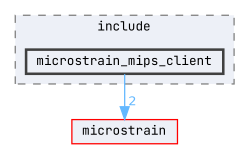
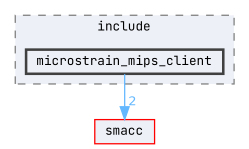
  digraph {
    compound=true
    fontname="JetBrains Mono"
    node [fillcolor="#edf0f7" fontname="JetBrains Mono" fontsize=10 shape=box]
    n1 [color=grey25 height=0.2 label=microstrain_mips_client style="filled,bold" width=0.4]
-   n2 [color=red height=0.2 label=microstrain style=filled width=0.4]
+   n2 [color=red height=0.2 label=smacc style=filled width=0.4]
    subgraph cluster_1 {
      bgcolor="#edf0f7"
      fontsize=10
      label=include
      pencolor=grey50
      style="filled,dashed"
      n1
    }
    n1 -> n2 [color=steelblue1 fontcolor=steelblue1 fontname="JetBrains Mono" fontsize=10 headlabel=2 labeldistance=1.5 labelfontname=Helvetica labelfontsize=10]
  }
